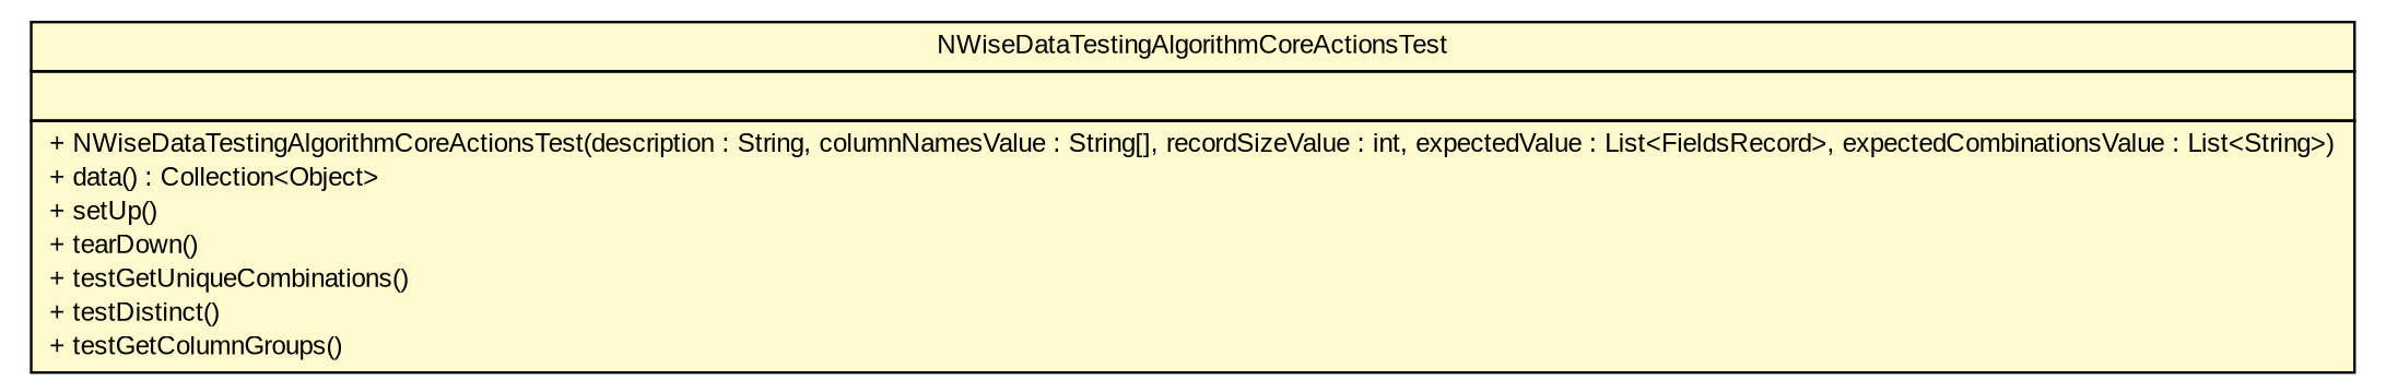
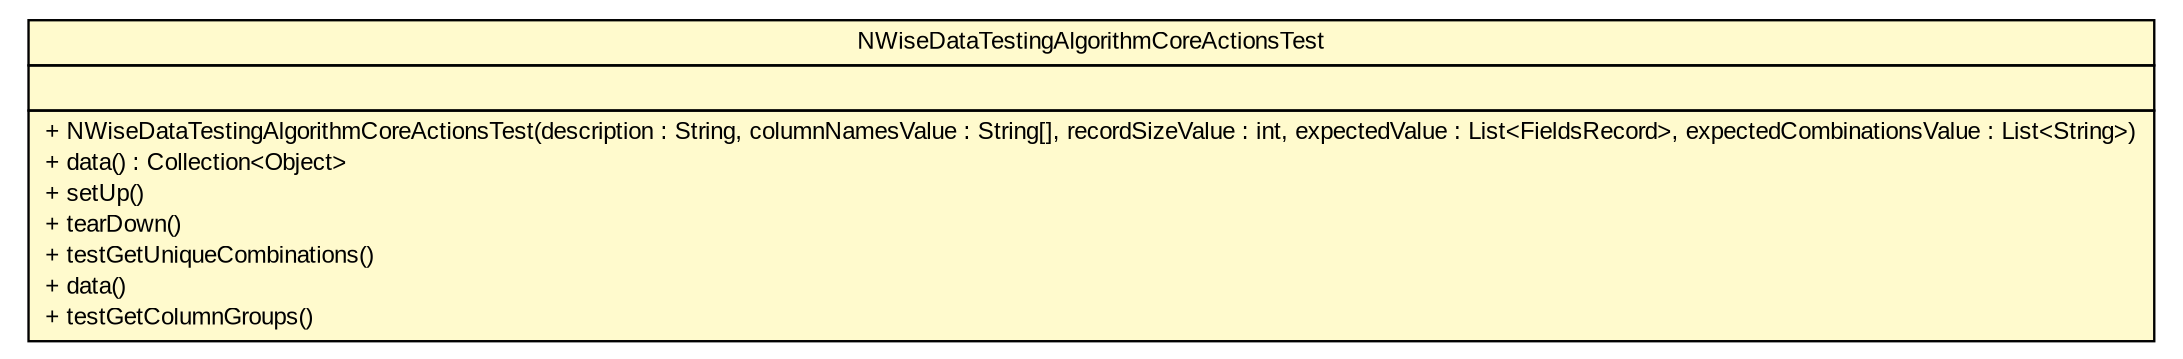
  digraph {
    nodesep=0.25
    ranksep=0.5
-   n1 [fontcolor=black fontname=arial fontsize=10.0 label=<<table title="com.github.mkolisnyk.aerial.datagenerators.algorithms.NWiseDataTestingAlgorithmCoreActionsTest" border="0" cellborder="1" cellspacing="0" cellpadding="2" port="p" bgcolor="lemonChiffon" href="./NWiseDataTestingAlgorithmCoreActionsTest.html"> 		<tr><td><table border="0" cellspacing="0" cellpadding="1"> <tr><td align="center" balign="center"> NWiseDataTestingAlgorithmCoreActionsTest </td></tr> 		</table></td></tr> 		<tr><td><table border="0" cellspacing="0" cellpadding="1"> <tr><td align="left" balign="left">  </td></tr> 		</table></td></tr> 		<tr><td><table border="0" cellspacing="0" cellpadding="1"> <tr><td align="left" balign="left"> + NWiseDataTestingAlgorithmCoreActionsTest(description : String, columnNamesValue : String[], recordSizeValue : int, expectedValue : List&lt;FieldsRecord&gt;, expectedCombinationsValue : List&lt;String&gt;) </td></tr> <tr><td align="left" balign="left"> + data() : Collection&lt;Object&gt; </td></tr> <tr><td align="left" balign="left"> + setUp() </td></tr> <tr><td align="left" balign="left"> + tearDown() </td></tr> <tr><td align="left" balign="left"> + testGetUniqueCombinations() </td></tr> <tr><td align="left" balign="left"> + testDistinct() </td></tr> <tr><td align="left" balign="left"> + testGetColumnGroups() </td></tr> 		</table></td></tr> 		</table>> shape=plaintext]
+   n1 [fontcolor=black fontname=arial fontsize=10.0 label=<<table title="com.github.mkolisnyk.aerial.datagenerators.algorithms.NWiseDataTestingAlgorithmCoreActionsTest" border="0" cellborder="1" cellspacing="0" cellpadding="2" port="p" bgcolor="lemonChiffon" href="./NWiseDataTestingAlgorithmCoreActionsTest.html"> 		<tr><td><table border="0" cellspacing="0" cellpadding="1"> <tr><td align="center" balign="center"> NWiseDataTestingAlgorithmCoreActionsTest </td></tr> 		</table></td></tr> 		<tr><td><table border="0" cellspacing="0" cellpadding="1"> <tr><td align="left" balign="left">  </td></tr> 		</table></td></tr> 		<tr><td><table border="0" cellspacing="0" cellpadding="1"> <tr><td align="left" balign="left"> + NWiseDataTestingAlgorithmCoreActionsTest(description : String, columnNamesValue : String[], recordSizeValue : int, expectedValue : List&lt;FieldsRecord&gt;, expectedCombinationsValue : List&lt;String&gt;) </td></tr> <tr><td align="left" balign="left"> + data() : Collection&lt;Object&gt; </td></tr> <tr><td align="left" balign="left"> + setUp() </td></tr> <tr><td align="left" balign="left"> + tearDown() </td></tr> <tr><td align="left" balign="left"> + testGetUniqueCombinations() </td></tr> <tr><td align="left" balign="left"> + data() </td></tr> <tr><td align="left" balign="left"> + testGetColumnGroups() </td></tr> 		</table></td></tr> 		</table>> shape=plaintext]
  }
